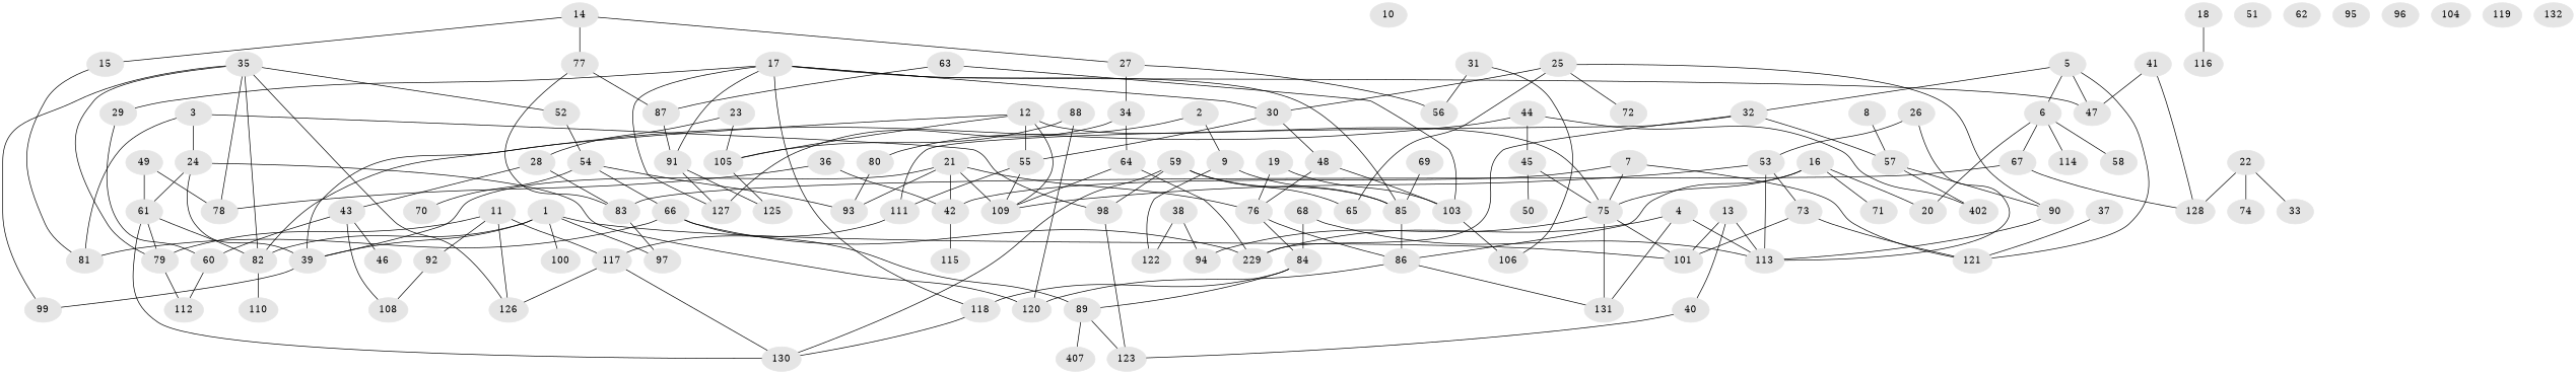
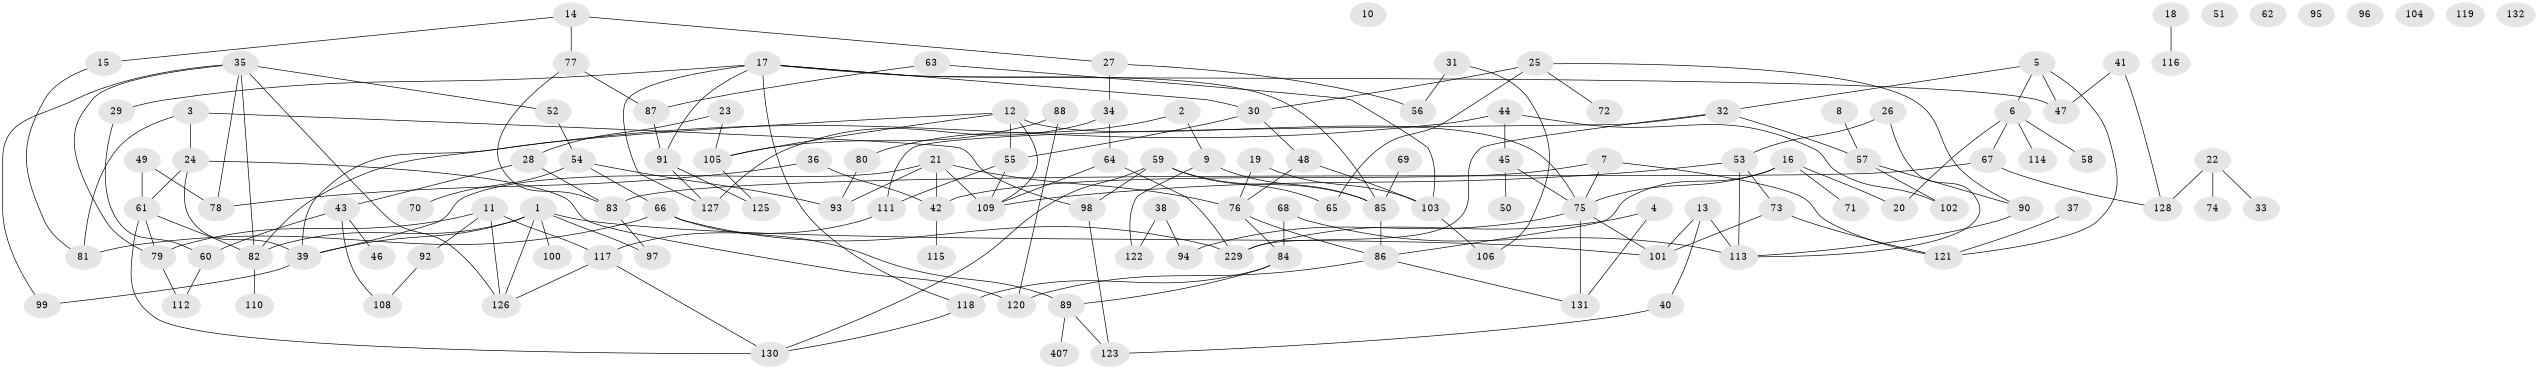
  graph {
    node [color=gray90 style=filled]
    1
    39
    82
    97
    100
    101
    126
    99
    110
    2
    9
    80
    85
    122
    93
    3
    24
    81
    98
    61
    120
    123
    4
    113
    n25 [label=229]
    131
    5
    6
    32
    47
    121
    20
    58
    67
    114
    57
    111
    128
    83
    7
    42
    75
    115
    94
    8
    90
-   102 [label=402]
+   102
    86
    10
    11
    79
    92
    117
    112
    108
    130
    12
    55
    105
    109
    125
    13
    40
    14
    15
    27
    77
    34
    56
    87
    16
    71
    17
    29
    30
    91
    118
    127
    60
    48
    18
    116
    19
    76
    103
    84
    106
    21
    22
    33
    74
    23
    28
    43
    25
    65
    72
    26
    53
    73
    64
    46
    31
    35
    52
    78
    54
    36
    37
    38
    41
    44
    45
    50
    49
    51
    66
    70
    89
    59
    62
    63
    n123 [label=407]
    68
    69
    88
    95
    96
    104
    119
    132
    1 -- 39
    1 -- 82
    1 -- 97
    1 -- 100
    1 -- 101
+   1 -- 126
    39 -- 99
    82 -- 110
    2 -- 9
    2 -- 80
    9 -- 85
    9 -- 122
    80 -- 93
    85 -- 86
    3 -- 24
    3 -- 81
    3 -- 98
    24 -- 39
    24 -- 61
    24 -- 120
    98 -- 123
    61 -- 82
    61 -- 79
    61 -- 130
-   4 -- 113
    4 -- n25
    4 -- 131
    5 -- 6
    5 -- 32
    5 -- 47
    5 -- 121
    6 -- 20
    6 -- 58
    6 -- 67
    6 -- 114
    32 -- n25
    32 -- 57
    32 -- 111
    67 -- 128
    67 -- 83
    57 -- 90
    57 -- 102
    111 -- 117
    83 -- 97
    7 -- 121
    7 -- 42
    7 -- 75
    42 -- 115
    75 -- 101
    75 -- 131
    75 -- 94
    8 -- 57
    90 -- 113
    86 -- 120
    86 -- 131
    11 -- 126
    11 -- 79
    11 -- 92
    11 -- 117
    79 -- 112
    92 -- 108
    117 -- 126
    117 -- 130
    12 -- 39
    12 -- 75
    12 -- 55
    12 -- 105
    12 -- 109
    55 -- 111
    55 -- 109
    105 -- 125
    13 -- 101
    13 -- 113
    13 -- 40
    40 -- 123
    14 -- 15
    14 -- 27
    14 -- 77
    15 -- 81
    27 -- 34
    27 -- 56
    77 -- 83
    77 -- 87
    34 -- 127
    34 -- 64
    87 -- 91
    16 -- 20
    16 -- 75
    16 -- 86
    16 -- 71
    17 -- 85
    17 -- 47
    17 -- 29
    17 -- 30
    17 -- 91
    17 -- 118
    17 -- 127
    29 -- 60
    30 -- 55
    30 -- 48
    91 -- 125
    91 -- 127
    118 -- 130
    60 -- 112
    48 -- 76
    48 -- 103
    18 -- 116
    19 -- 76
    19 -- 103
    76 -- 86
    76 -- 84
    103 -- 106
    84 -- 118
    84 -- 89
    21 -- 39
    21 -- 93
    21 -- 42
    21 -- 109
    21 -- 76
    22 -- 128
    22 -- 33
    22 -- 74
    23 -- 105
    23 -- 28
    28 -- 83
    28 -- 43
    43 -- 108
    43 -- 60
    43 -- 46
    25 -- 90
    25 -- 30
    25 -- 65
    25 -- 72
    26 -- 113
    26 -- 53
    53 -- 113
    53 -- 109
    53 -- 73
    73 -- 101
    73 -- 121
    64 -- n25
    64 -- 109
    31 -- 56
    31 -- 106
    35 -- 82
    35 -- 126
    35 -- 99
    35 -- 79
    35 -- 52
    35 -- 78
    52 -- 54
    54 -- 93
    54 -- 66
    54 -- 70
    36 -- 42
    36 -- 78
    37 -- 121
    38 -- 122
    38 -- 94
    41 -- 47
    41 -- 128
    44 -- 82
    44 -- 102
    44 -- 45
    45 -- 75
    45 -- 50
    49 -- 61
    49 -- 78
    66 -- 81
    66 -- n25
    66 -- 89
    89 -- 123
    89 -- n123
    59 -- 85
    59 -- 98
    59 -- 130
    59 -- 65
    63 -- 87
    63 -- 103
    68 -- 113
    68 -- 84
    69 -- 85
    88 -- 120
    88 -- 105
  }
